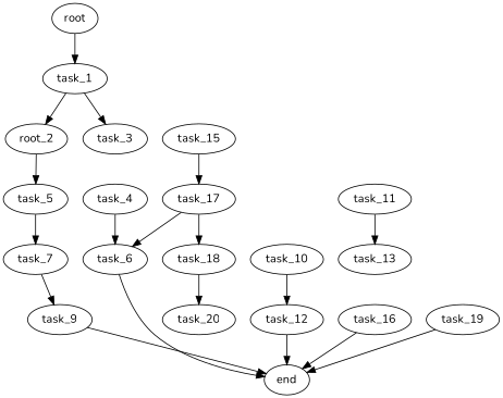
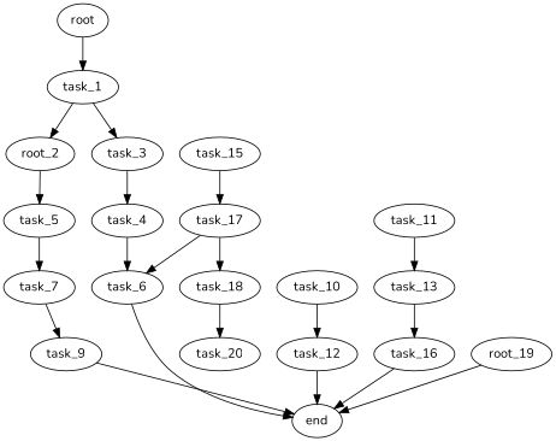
  digraph {
    fontname=Nunito
    node [fontname=Nunito]
    edge [fontname=Nunito]
    root
    task_1
    n3 [label=root_2]
    task_3
    task_5
    task_4
    task_7
    task_6
    end
    task_9
    task_10
    task_12
    task_11
    task_13
    task_16
    task_15
    task_17
    task_18
    task_20
-   task_19
+   task_19 [label=root_19]
    root -> task_1
    task_1 -> n3
    task_1 -> task_3
    n3 -> task_5
+   task_3 -> task_4
    task_5 -> task_7
    task_4 -> task_6
    task_7 -> task_9
    task_6 -> end
    task_9 -> end
    task_10 -> task_12
    task_12 -> end
    task_11 -> task_13
+   task_13 -> task_16
    task_16 -> end
    task_15 -> task_17
    task_17 -> task_6
    task_17 -> task_18
    task_18 -> task_20
    task_19 -> end
  }
